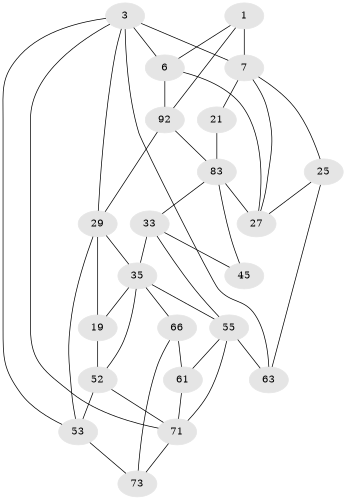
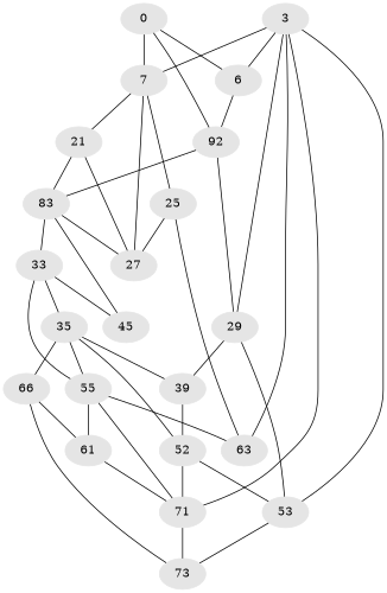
  graph {
    node [color=gray90 style=filled]
-   1 [super="+2+5"]
+   1 [super="+2+5" label=0]
    6 [super="+10"]
    7 [super="+16+8"]
    n4 [label=92 super="+13"]
    3 [super="+4+11+54"]
    29 [super="+30+40"]
    53 [super="+59"]
    63 [super="+64"]
    71 [super="+72+74"]
    21 [super="+22"]
    25 [super="+26+32"]
    27 [super="+28"]
    n13 [label=83 super="+24+43"]
    35 [super="+36+50"]
-   39 [super="+49" label=19]
+   39 [super="+49"]
    73
    33 [super="+34+47"]
    n18 [label=45]
    55 [super="+56+65"]
    52 [super="+58"]
    66 [super="+67"]
    n22 [label=61 super="+69"]
    1 -- 6
    1 -- 7 [weight=3]
    1 -- n4
    6 -- n4
    7 -- 21
    7 -- 25 [weight=2]
    7 -- 27
    n4 -- 29
    n4 -- n13
    3 -- 6 [weight=3]
    3 -- 7
    3 -- 29
    3 -- 53
    3 -- 63
    3 -- 71 [weight=2]
    29 -- 53
-   29 -- 35 [weight=2]
    29 -- 39 [weight=2]
    53 -- 73
    71 -- 73
-   6 -- 27 [weight=2]
+   21 -- 27 [weight=2]
    21 -- n13
    25 -- 63
    25 -- 27
    n13 -- 27
    n13 -- 33
    n13 -- n18
    35 -- 39
    35 -- 55
    35 -- 52
    35 -- 66
    39 -- 52
    33 -- 35 [weight=2]
    33 -- n18
    33 -- 55
    55 -- 63
    55 -- 71
    55 -- n22 [weight=2]
    52 -- 53
    52 -- 71
    66 -- 73
    66 -- n22
    n22 -- 71
  }
